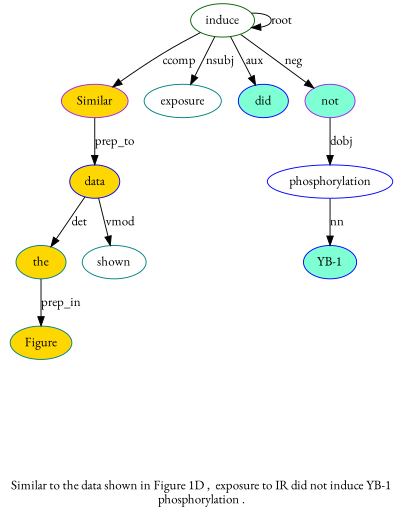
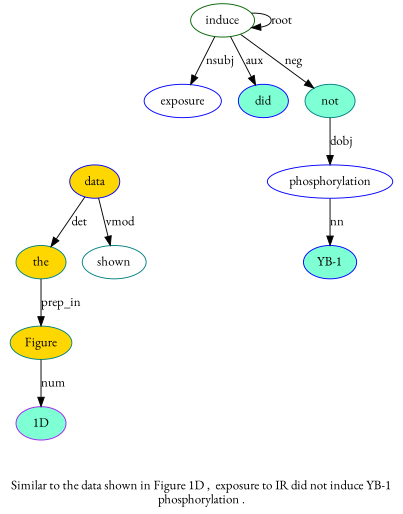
  digraph {
    fontname="EB Garamond"
    label="Similar to the data shown in Figure 1D ,  exposure to IR did not induce YB-1\nphosphorylation ."
    node [color=teal fillcolor=white fontname="EB Garamond" style=filled]
    edge [fontname="EB Garamond"]
    n1 [color=darkgreen label=induce]
-   n2 [color=purple fillcolor=gold label=Similar]
-   n3 [label=exposure]
+   n3 [color=blue label=exposure]
    n4 [color=blue fillcolor=aquamarine label=did]
-   n5 [color=purple fillcolor=aquamarine label=not]
+   n5 [fillcolor=aquamarine label=not]
    n6 [color=blue fillcolor=gold label=data]
    n7 [color=blue label=phosphorylation]
    n8 [color=blue fillcolor=aquamarine label="YB-1"]
    n9 [fillcolor=gold label=the]
    n10 [label=shown]
    n11 [fillcolor=gold label=Figure]
+   n12 [color=purple fillcolor=aquamarine label="1D"]
    n1 -> n1 [label=root]
-   n1 -> n2 [label=ccomp]
    n1 -> n3 [label=nsubj]
    n1 -> n4 [label=aux]
    n1 -> n5 [label=neg]
-   n2 -> n6 [label=prep_to]
    n5 -> n7 [label=dobj]
    n6 -> n9 [label=det]
    n6 -> n10 [label=vmod]
    n7 -> n8 [label=nn]
    n9 -> n11 [label=prep_in]
+   n11 -> n12 [label=num]
  }
